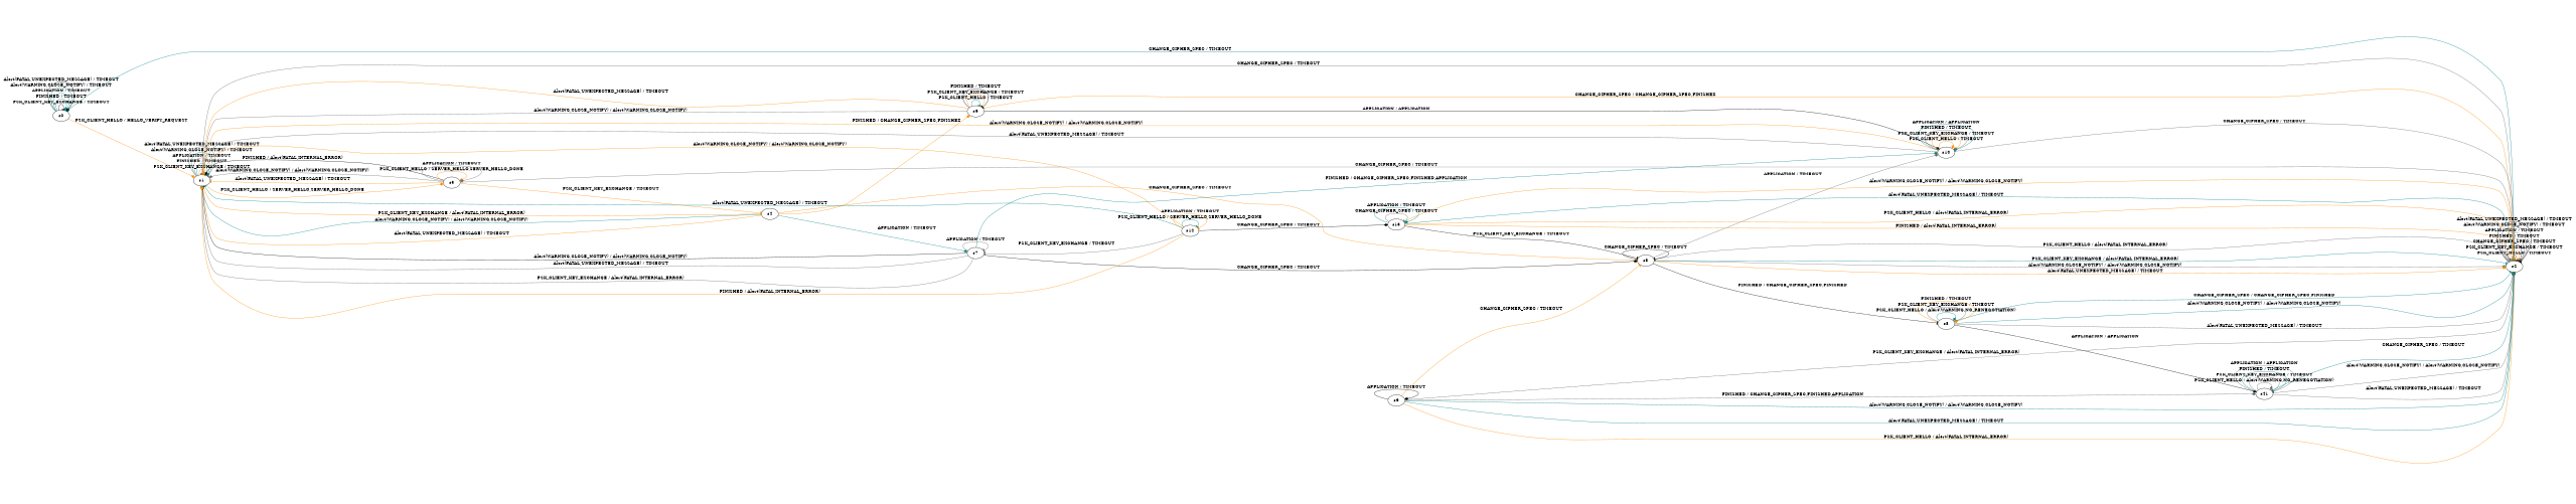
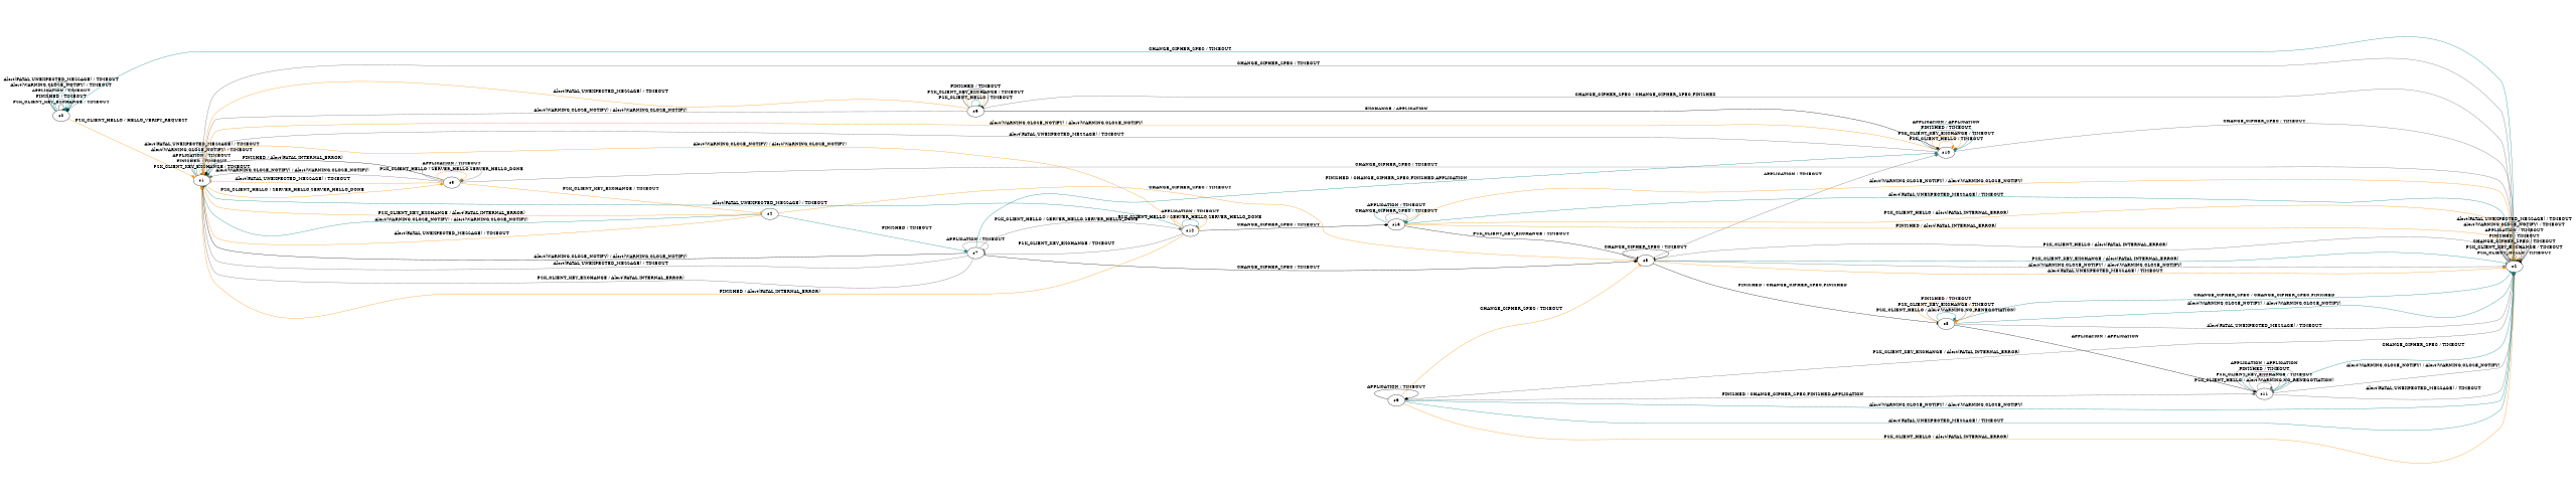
  digraph {
    rankdir=LR
    edge [arrowhead=diamond color=gray40]
    n1 [label=s0]
    n2 [label=s1]
    n3 [label=s2]
    n4 [label=s3]
    n5 [label=s4]
    n6 [label=s5]
    n7 [label=s6]
    n8 [label=s7]
    n9 [label=s8]
    n10 [label=s10]
    n11 [label=s12]
-   n12 [label=s41]
+   n12 [label=s11]
    n13 [label=s9]
    n14 [label=s13]
    n1 -> n1 [arrowhead=tee color=black label="PSK_CLIENT_KEY_EXCHANGE / TIMEOUT"]
    n1 -> n1 [color=teal label="FINISHED / TIMEOUT"]
    n1 -> n1 [color=teal label="APPLICATION / TIMEOUT"]
    n1 -> n1 [arrowhead=tee color=teal label="Alert(WARNING,CLOSE_NOTIFY) / TIMEOUT"]
    n1 -> n1 [color=black label="Alert(FATAL,UNEXPECTED_MESSAGE) / TIMEOUT"]
    n1 -> n2 [color=darkorange label="PSK_CLIENT_HELLO / HELLO_VERIFY_REQUEST"]
    n1 -> n3 [color=teal label="CHANGE_CIPHER_SPEC / TIMEOUT"]
    n2 -> n2 [arrowhead=tee color=darkorange label="PSK_CLIENT_KEY_EXCHANGE / TIMEOUT"]
    n2 -> n2 [color=teal label="FINISHED / TIMEOUT"]
    n2 -> n2 [arrowhead=tee label="APPLICATION / TIMEOUT"]
    n2 -> n2 [color=teal label="Alert(WARNING,CLOSE_NOTIFY) / TIMEOUT"]
    n2 -> n2 [arrowhead=tee label="Alert(FATAL,UNEXPECTED_MESSAGE) / TIMEOUT"]
    n2 -> n4 [color=darkorange label="PSK_CLIENT_HELLO / SERVER_HELLO,SERVER_HELLO_DONE"]
    n3 -> n2 [arrowhead=tee label="CHANGE_CIPHER_SPEC / TIMEOUT"]
    n3 -> n3 [arrowhead=tee color=black label="PSK_CLIENT_HELLO / TIMEOUT"]
    n3 -> n3 [color=darkorange label="PSK_CLIENT_KEY_EXCHANGE / TIMEOUT"]
    n3 -> n3 [arrowhead=tee color=black label="CHANGE_CIPHER_SPEC / TIMEOUT"]
    n3 -> n3 [label="FINISHED / TIMEOUT"]
    n3 -> n3 [label="APPLICATION / TIMEOUT"]
    n3 -> n3 [arrowhead=tee label="Alert(WARNING,CLOSE_NOTIFY) / TIMEOUT"]
    n3 -> n3 [arrowhead=tee color=black label="Alert(FATAL,UNEXPECTED_MESSAGE) / TIMEOUT"]
    n4 -> n2 [color=black label="FINISHED / Alert(FATAL,INTERNAL_ERROR)"]
    n4 -> n2 [label="Alert(WARNING,CLOSE_NOTIFY) / Alert(WARNING,CLOSE_NOTIFY)"]
    n4 -> n2 [arrowhead=tee color=darkorange label="Alert(FATAL,UNEXPECTED_MESSAGE) / TIMEOUT"]
    n4 -> n3 [label="CHANGE_CIPHER_SPEC / TIMEOUT"]
    n4 -> n4 [color=darkorange label="PSK_CLIENT_HELLO / SERVER_HELLO,SERVER_HELLO_DONE"]
    n4 -> n4 [label="APPLICATION / TIMEOUT"]
    n4 -> n5 [arrowhead=tee color=darkorange label="PSK_CLIENT_KEY_EXCHANGE / TIMEOUT"]
    n5 -> n2 [arrowhead=tee color=darkorange label="PSK_CLIENT_KEY_EXCHANGE / Alert(FATAL,INTERNAL_ERROR)"]
    n5 -> n2 [color=teal label="Alert(WARNING,CLOSE_NOTIFY) / Alert(WARNING,CLOSE_NOTIFY)"]
    n5 -> n2 [color=darkorange label="Alert(FATAL,UNEXPECTED_MESSAGE) / TIMEOUT"]
    n5 -> n6 [arrowhead=tee color=darkorange label="CHANGE_CIPHER_SPEC / TIMEOUT"]
-   n5 -> n7 [color=darkorange label="FINISHED / CHANGE_CIPHER_SPEC,FINISHED"]
-   n5 -> n8 [color=teal label="APPLICATION / TIMEOUT"]
+   n5 -> n8 [color=teal label="FINISHED / TIMEOUT"]
    n6 -> n3 [label="PSK_CLIENT_HELLO / Alert(FATAL,INTERNAL_ERROR)"]
    n6 -> n3 [arrowhead=tee color=teal label="PSK_CLIENT_KEY_EXCHANGE / Alert(FATAL,INTERNAL_ERROR)"]
    n6 -> n3 [label="Alert(WARNING,CLOSE_NOTIFY) / Alert(WARNING,CLOSE_NOTIFY)"]
    n6 -> n3 [color=darkorange label="Alert(FATAL,UNEXPECTED_MESSAGE) / TIMEOUT"]
    n6 -> n6 [arrowhead=tee color=black label="CHANGE_CIPHER_SPEC / TIMEOUT"]
    n6 -> n9 [arrowhead=tee color=black label="FINISHED / CHANGE_CIPHER_SPEC,FINISHED"]
    n6 -> n10 [label="APPLICATION / TIMEOUT"]
    n7 -> n2 [arrowhead=tee label="Alert(WARNING,CLOSE_NOTIFY) / Alert(WARNING,CLOSE_NOTIFY)"]
    n7 -> n2 [arrowhead=tee color=darkorange label="Alert(FATAL,UNEXPECTED_MESSAGE) / TIMEOUT"]
-   n7 -> n3 [arrowhead=tee color=darkorange label="CHANGE_CIPHER_SPEC / CHANGE_CIPHER_SPEC,FINISHED"]
+   n7 -> n3 [arrowhead=tee label="CHANGE_CIPHER_SPEC / CHANGE_CIPHER_SPEC,FINISHED"]
    n7 -> n7 [arrowhead=tee color=teal label="PSK_CLIENT_HELLO / TIMEOUT"]
    n7 -> n7 [arrowhead=tee color=darkorange label="PSK_CLIENT_KEY_EXCHANGE / TIMEOUT"]
    n7 -> n7 [arrowhead=tee color=black label="FINISHED / TIMEOUT"]
-   n7 -> n10 [color=black label="APPLICATION / APPLICATION"]
+   n7 -> n10 [color=black label="EXCHANGE / APPLICATION"]
    n8 -> n2 [label="PSK_CLIENT_KEY_EXCHANGE / Alert(FATAL,INTERNAL_ERROR)"]
    n8 -> n2 [arrowhead=tee color=black label="Alert(WARNING,CLOSE_NOTIFY) / Alert(WARNING,CLOSE_NOTIFY)"]
    n8 -> n2 [label="Alert(FATAL,UNEXPECTED_MESSAGE) / TIMEOUT"]
    n8 -> n6 [color=black label="CHANGE_CIPHER_SPEC / TIMEOUT"]
    n8 -> n8 [arrowhead=tee label="APPLICATION / TIMEOUT"]
    n8 -> n10 [color=teal label="FINISHED / CHANGE_CIPHER_SPEC,FINISHED,APPLICATION"]
+   n8 -> n11 [label="PSK_CLIENT_HELLO / SERVER_HELLO,SERVER_HELLO_DONE"]
    n9 -> n3 [arrowhead=tee color=teal label="CHANGE_CIPHER_SPEC / CHANGE_CIPHER_SPEC,FINISHED"]
    n9 -> n3 [color=teal label="Alert(WARNING,CLOSE_NOTIFY) / Alert(WARNING,CLOSE_NOTIFY)"]
    n9 -> n3 [label="Alert(FATAL,UNEXPECTED_MESSAGE) / TIMEOUT"]
    n9 -> n9 [color=teal label="PSK_CLIENT_HELLO / Alert(WARNING,NO_RENEGOTIATION)"]
    n9 -> n9 [label="PSK_CLIENT_KEY_EXCHANGE / TIMEOUT"]
    n9 -> n9 [color=darkorange label="FINISHED / TIMEOUT"]
    n9 -> n12 [color=black label="APPLICATION / APPLICATION"]
    n10 -> n2 [arrowhead=tee color=darkorange label="Alert(WARNING,CLOSE_NOTIFY) / Alert(WARNING,CLOSE_NOTIFY)"]
    n10 -> n2 [arrowhead=tee label="Alert(FATAL,UNEXPECTED_MESSAGE) / TIMEOUT"]
    n10 -> n3 [arrowhead=tee label="CHANGE_CIPHER_SPEC / TIMEOUT"]
    n10 -> n10 [color=darkorange label="PSK_CLIENT_HELLO / TIMEOUT"]
    n10 -> n10 [color=darkorange label="PSK_CLIENT_KEY_EXCHANGE / TIMEOUT"]
    n10 -> n10 [label="FINISHED / TIMEOUT"]
    n10 -> n10 [arrowhead=tee color=teal label="APPLICATION / APPLICATION"]
    n11 -> n2 [color=darkorange label="FINISHED / Alert(FATAL,INTERNAL_ERROR)"]
    n11 -> n2 [color=darkorange label="Alert(WARNING,CLOSE_NOTIFY) / Alert(WARNING,CLOSE_NOTIFY)"]
    n11 -> n2 [arrowhead=tee color=teal label="Alert(FATAL,UNEXPECTED_MESSAGE) / TIMEOUT"]
    n11 -> n8 [arrowhead=tee label="PSK_CLIENT_KEY_EXCHANGE / TIMEOUT"]
    n11 -> n11 [arrowhead=tee color=teal label="PSK_CLIENT_HELLO / SERVER_HELLO,SERVER_HELLO_DONE"]
    n11 -> n11 [arrowhead=tee color=darkorange label="APPLICATION / TIMEOUT"]
    n11 -> n14 [color=black label="CHANGE_CIPHER_SPEC / TIMEOUT"]
    n12 -> n3 [color=teal label="CHANGE_CIPHER_SPEC / TIMEOUT"]
    n12 -> n3 [label="Alert(WARNING,CLOSE_NOTIFY) / Alert(WARNING,CLOSE_NOTIFY)"]
    n12 -> n3 [label="Alert(FATAL,UNEXPECTED_MESSAGE) / TIMEOUT"]
    n12 -> n12 [label="PSK_CLIENT_HELLO / Alert(WARNING,NO_RENEGOTIATION)"]
    n12 -> n12 [arrowhead=tee label="PSK_CLIENT_KEY_EXCHANGE / TIMEOUT"]
    n12 -> n12 [arrowhead=tee color=teal label="FINISHED / TIMEOUT"]
    n12 -> n12 [arrowhead=tee label="APPLICATION / APPLICATION"]
    n13 -> n3 [arrowhead=tee color=darkorange label="PSK_CLIENT_HELLO / Alert(FATAL,INTERNAL_ERROR)"]
    n13 -> n3 [label="PSK_CLIENT_KEY_EXCHANGE / Alert(FATAL,INTERNAL_ERROR)"]
    n13 -> n3 [arrowhead=tee color=teal label="Alert(WARNING,CLOSE_NOTIFY) / Alert(WARNING,CLOSE_NOTIFY)"]
    n13 -> n3 [arrowhead=tee color=teal label="Alert(FATAL,UNEXPECTED_MESSAGE) / TIMEOUT"]
    n13 -> n6 [arrowhead=tee color=darkorange label="CHANGE_CIPHER_SPEC / TIMEOUT"]
    n13 -> n12 [label="FINISHED / CHANGE_CIPHER_SPEC,FINISHED,APPLICATION"]
    n13 -> n13 [color=black label="APPLICATION / TIMEOUT"]
    n14 -> n3 [color=darkorange label="PSK_CLIENT_HELLO / Alert(FATAL,INTERNAL_ERROR)"]
    n14 -> n3 [arrowhead=tee color=darkorange label="FINISHED / Alert(FATAL,INTERNAL_ERROR)"]
    n14 -> n3 [color=darkorange label="Alert(WARNING,CLOSE_NOTIFY) / Alert(WARNING,CLOSE_NOTIFY)"]
    n14 -> n3 [arrowhead=tee color=teal label="Alert(FATAL,UNEXPECTED_MESSAGE) / TIMEOUT"]
    n14 -> n6 [arrowhead=tee color=black label="PSK_CLIENT_KEY_EXCHANGE / TIMEOUT"]
    n14 -> n14 [arrowhead=tee label="CHANGE_CIPHER_SPEC / TIMEOUT"]
    n14 -> n14 [color=teal label="APPLICATION / TIMEOUT"]
  }
